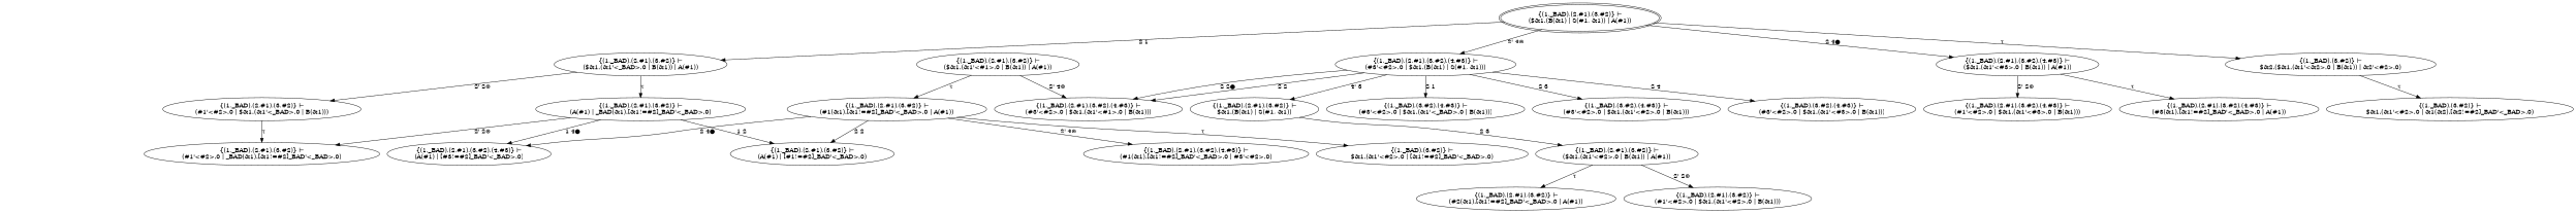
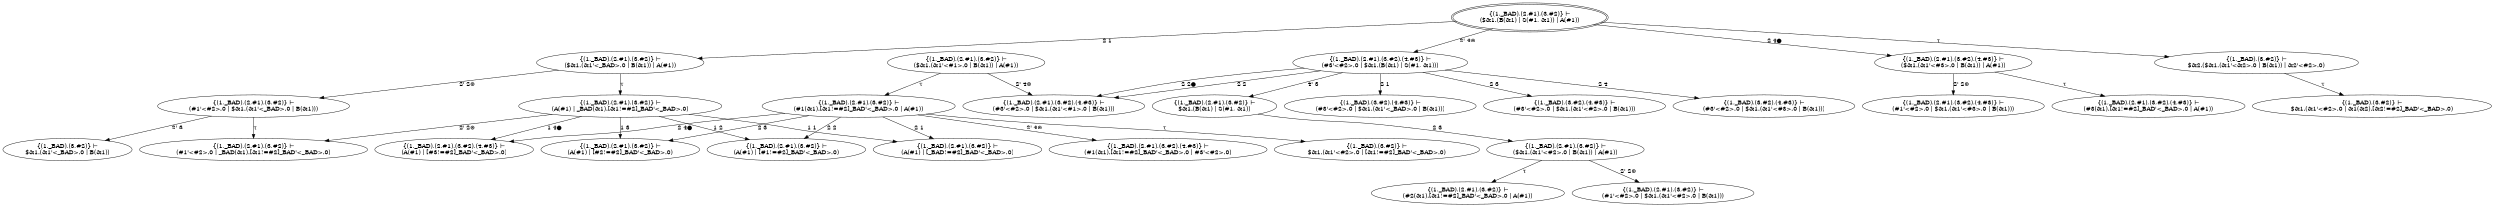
  digraph {
    n1 [label="{(1,_BAD),(2,#1),(3,#2)} ⊢\n($&1.(B(&1) | S(#1, &1)) | A(#1))" peripheries=2]
    n2 [label="{(1,_BAD),(2,#1),(3,#2)} ⊢\n($&1.(&1'<_BAD>.0 | B(&1)) | A(#1))"]
    n3 [label="{(1,_BAD),(2,#1),(3,#2),(4,#3)} ⊢\n($&1.(&1'<#3>.0 | B(&1)) | A(#1))"]
    n4 [label="{(1,_BAD),(2,#1),(3,#2),(4,#3)} ⊢\n(#3'<#2>.0 | $&1.(B(&1) | S(#1, &1)))"]
    n5 [label="{(1,_BAD),(3,#2)} ⊢\n$&2.($&1.(&1'<&2>.0 | B(&1)) | &2'<#2>.0)"]
    n6 [label="{(1,_BAD),(2,#1),(3,#2)} ⊢\n(A(#1) | _BAD(&1).[&1!=#2]_BAD'<_BAD>.0)"]
    n7 [label="{(1,_BAD),(2,#1),(3,#2)} ⊢\n(#1'<#2>.0 | $&1.(&1'<_BAD>.0 | B(&1)))"]
    n8 [label="{(1,_BAD),(2,#1),(3,#2)} ⊢\n($&1.(&1'<#1>.0 | B(&1)) | A(#1))"]
    n9 [label="{(1,_BAD),(2,#1),(3,#2)} ⊢\n(#1(&1).[&1!=#2]_BAD'<_BAD>.0 | A(#1))"]
    n10 [label="{(1,_BAD),(2,#1),(3,#2),(4,#3)} ⊢\n(#3'<#2>.0 | $&1.(&1'<#1>.0 | B(&1)))"]
    n11 [label="{(1,_BAD),(2,#1),(3,#2)} ⊢\n($&1.(&1'<#2>.0 | B(&1)) | A(#1))"]
    n12 [label="{(1,_BAD),(2,#1),(3,#2)} ⊢\n(#2(&1).[&1!=#2]_BAD'<_BAD>.0 | A(#1))"]
    n13 [label="{(1,_BAD),(2,#1),(3,#2)} ⊢\n(#1'<#2>.0 | $&1.(&1'<#2>.0 | B(&1)))"]
    n14 [label="{(1,_BAD),(2,#1),(3,#2),(4,#3)} ⊢\n(#3(&1).[&1!=#2]_BAD'<_BAD>.0 | A(#1))"]
    n15 [label="{(1,_BAD),(2,#1),(3,#2),(4,#3)} ⊢\n(#1'<#2>.0 | $&1.(&1'<#3>.0 | B(&1)))"]
    n16 [label="{(1,_BAD),(2,#1),(3,#2)} ⊢\n$&1.(B(&1) | S(#1, &1))"]
    n17 [label="{(1,_BAD),(3,#2),(4,#3)} ⊢\n(#3'<#2>.0 | $&1.(&1'<_BAD>.0 | B(&1)))"]
    n18 [label="{(1,_BAD),(3,#2),(4,#3)} ⊢\n(#3'<#2>.0 | $&1.(&1'<#2>.0 | B(&1)))"]
    n19 [label="{(1,_BAD),(3,#2),(4,#3)} ⊢\n(#3'<#2>.0 | $&1.(&1'<#3>.0 | B(&1)))"]
    n20 [label="{(1,_BAD),(3,#2)} ⊢\n$&1.(&1'<#2>.0 | &1(&2).[&2!=#2]_BAD'<_BAD>.0)"]
    n21 [label="{(1,_BAD),(2,#1),(3,#2)} ⊢\n(#1'<#2>.0 | _BAD(&1).[&1!=#2]_BAD'<_BAD>.0)"]
+   n22 [label="{(1,_BAD),(2,#1),(3,#2)} ⊢\n(A(#1) | [_BAD!=#2]_BAD'<_BAD>.0)"]
    n23 [label="{(1,_BAD),(2,#1),(3,#2)} ⊢\n(A(#1) | [#1!=#2]_BAD'<_BAD>.0)"]
+   n24 [label="{(1,_BAD),(2,#1),(3,#2)} ⊢\n(A(#1) | [#2!=#2]_BAD'<_BAD>.0)"]
    n25 [label="{(1,_BAD),(2,#1),(3,#2),(4,#3)} ⊢\n(A(#1) | [#3!=#2]_BAD'<_BAD>.0)"]
+   n26 [label="{(1,_BAD),(3,#2)} ⊢\n$&1.(&1'<_BAD>.0 | B(&1))"]
    n27 [label="{(1,_BAD),(2,#1),(3,#2),(4,#3)} ⊢\n(#1(&1).[&1!=#2]_BAD'<_BAD>.0 | #3'<#2>.0)"]
    n28 [label="{(1,_BAD),(3,#2)} ⊢\n$&1.(&1'<#2>.0 | [&1!=#2]_BAD'<_BAD>.0)"]
    n1 -> n2 [label="2 1"]
    n1 -> n3 [label="2 4●"]
    n1 -> n4 [label="2' 4⊛"]
    n1 -> n5 [label="τ"]
    n2 -> n6 [label="τ"]
    n2 -> n7 [label="2' 2⊛"]
    n3 -> n14 [label="τ"]
    n3 -> n15 [label="2' 2⊛"]
    n4 -> n10 [label="2 2"]
    n4 -> n10 [label="2 2●"]
    n4 -> n16 [label="4' 3"]
    n4 -> n17 [label="2 1"]
    n4 -> n18 [label="2 3"]
    n4 -> n19 [label="2 4"]
    n5 -> n20 [label="τ"]
    n6 -> n21 [label="2' 2⊛"]
+   n6 -> n22 [label="1 1"]
    n6 -> n23 [label="1 2"]
+   n6 -> n24 [label="1 3"]
    n6 -> n25 [label="1 4●"]
    n7 -> n21 [label="τ"]
+   n7 -> n26 [label="2' 3"]
    n8 -> n9 [label="τ"]
    n8 -> n10 [label="2' 4⊛"]
+   n9 -> n22 [label="2 1"]
    n9 -> n23 [label="2 2"]
+   n9 -> n24 [label="2 3"]
    n9 -> n25 [label="2 4●"]
    n9 -> n27 [label="2' 4⊛"]
    n9 -> n28 [label="τ"]
    n11 -> n12 [label="τ"]
    n11 -> n13 [label="2' 2⊛"]
    n16 -> n11 [label="2 3"]
  }
